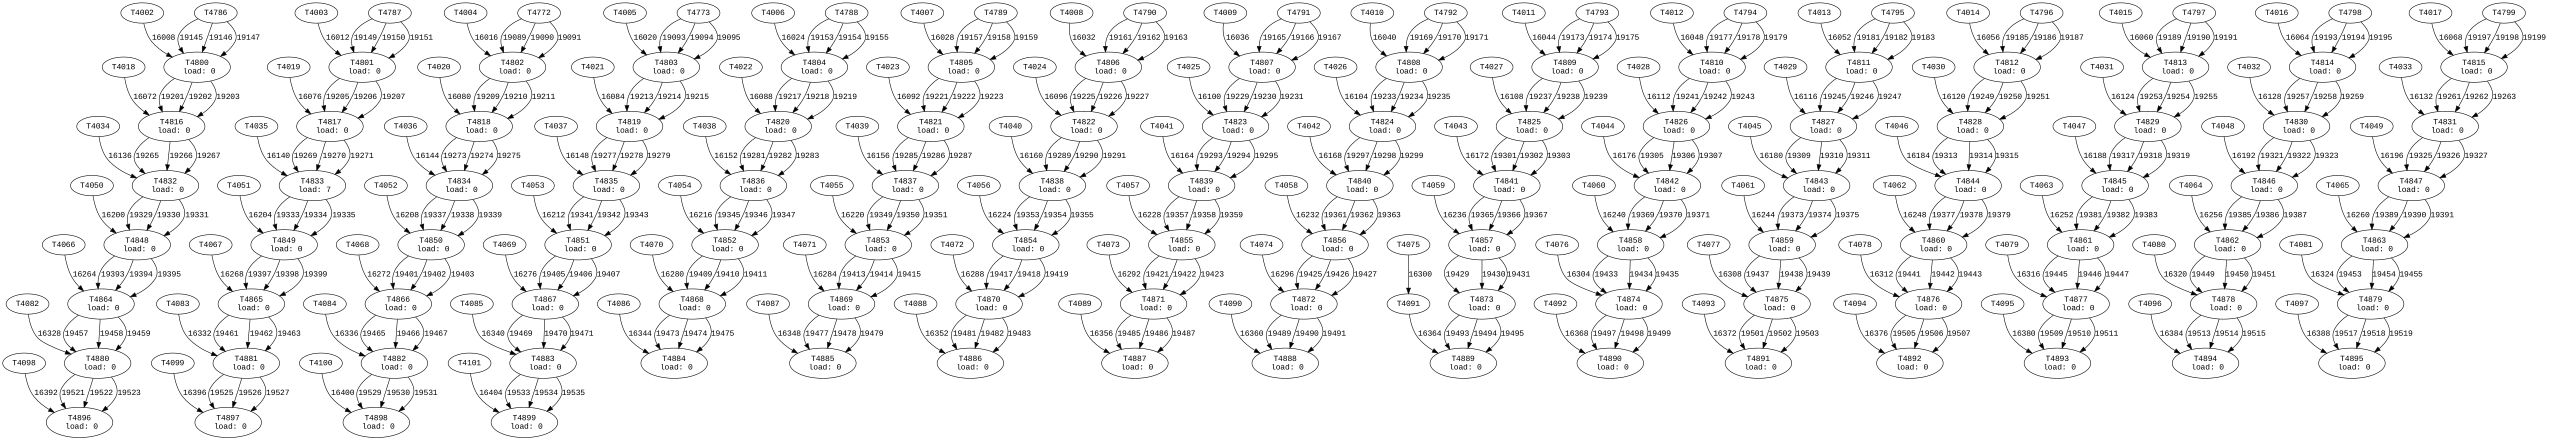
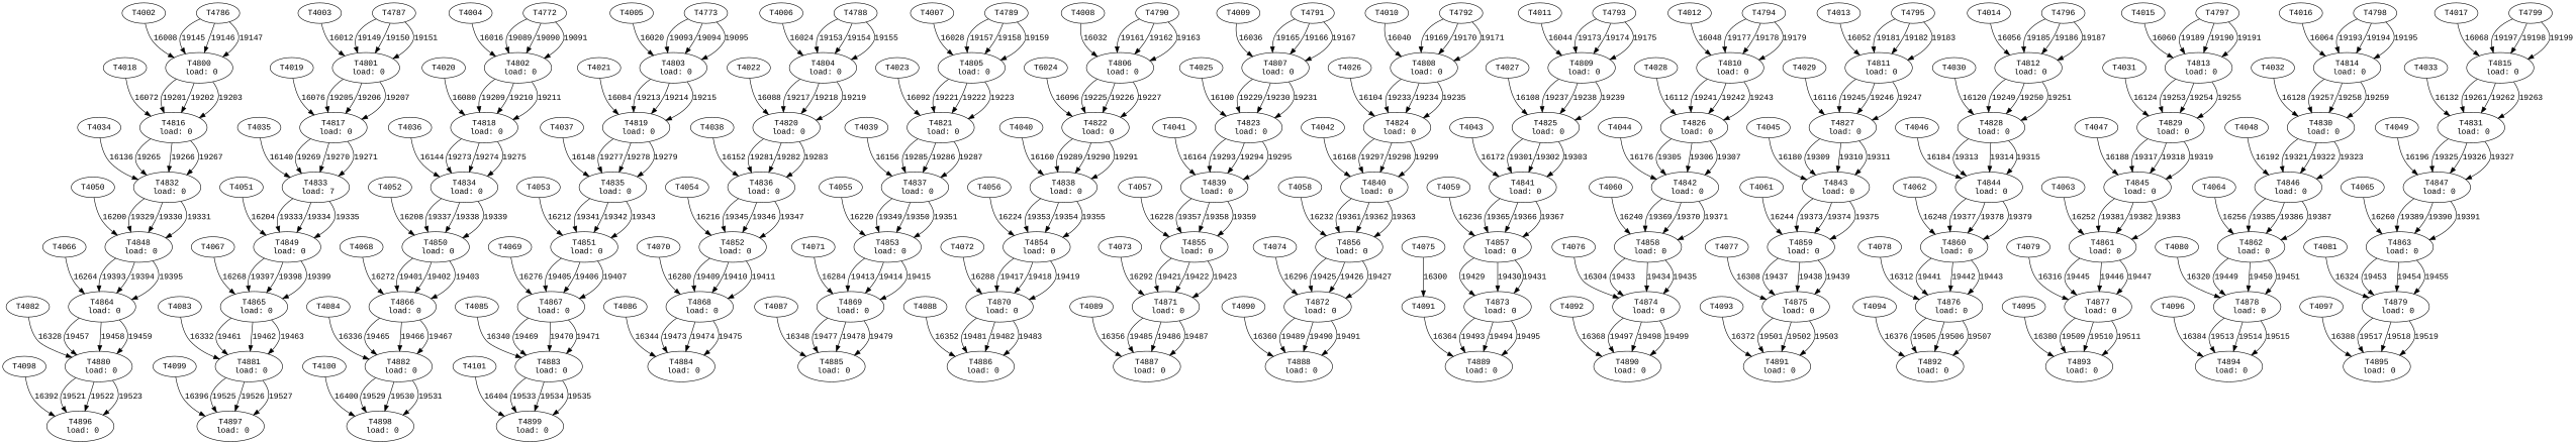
  digraph {
    fontname="Liberation Mono"
    node [fontname="Liberation Mono"]
    edge [fontname="Liberation Mono"]
    n1 [label="T4800\n load: 0"]
    n2 [label="T4816\n load: 0"]
    n3 [label="T4832\n load: 0"]
    T4002
    T4786
    n6 [label="T4801\n load: 0"]
    n7 [label="T4817\n load: 0"]
    n8 [label="T4833\n load: 7"]
    T4003
    T4787
    n11 [label="T4802\n load: 0"]
    n12 [label="T4818\n load: 0"]
    n13 [label="T4834\n load: 0"]
    T4004
    T4772
    n16 [label="T4803\n load: 0"]
    n17 [label="T4819\n load: 0"]
    n18 [label="T4835\n load: 0"]
    T4005
    T4773
    n21 [label="T4804\n load: 0"]
    n22 [label="T4820\n load: 0"]
    n23 [label="T4836\n load: 0"]
    T4006
    T4788
    n26 [label="T4805\n load: 0"]
    n27 [label="T4821\n load: 0"]
    n28 [label="T4837\n load: 0"]
    T4007
    T4789
    n31 [label="T4806\n load: 0"]
    n32 [label="T4822\n load: 0"]
    n33 [label="T4838\n load: 0"]
    T4008
    T4790
    n36 [label="T4807\n load: 0"]
    n37 [label="T4823\n load: 0"]
    n38 [label="T4839\n load: 0"]
    T4009
    T4791
    n41 [label="T4808\n load: 0"]
    n42 [label="T4824\n load: 0"]
    n43 [label="T4840\n load: 0"]
    T4010
    T4792
    n46 [label="T4809\n load: 0"]
    n47 [label="T4825\n load: 0"]
    n48 [label="T4841\n load: 0"]
    T4011
    T4793
    n51 [label="T4810\n load: 0"]
    n52 [label="T4826\n load: 0"]
    n53 [label="T4842\n load: 0"]
    T4012
    T4794
    n56 [label="T4811\n load: 0"]
    n57 [label="T4827\n load: 0"]
    n58 [label="T4843\n load: 0"]
    T4013
    T4795
    n61 [label="T4812\n load: 0"]
    n62 [label="T4828\n load: 0"]
    n63 [label="T4844\n load: 0"]
    T4014
    T4796
    n66 [label="T4813\n load: 0"]
    n67 [label="T4829\n load: 0"]
    n68 [label="T4845\n load: 0"]
    T4015
    T4797
    n71 [label="T4814\n load: 0"]
    n72 [label="T4830\n load: 0"]
    n73 [label="T4846\n load: 0"]
    T4016
    T4798
    n76 [label="T4815\n load: 0"]
    n77 [label="T4831\n load: 0"]
    n78 [label="T4847\n load: 0"]
    T4017
    T4799
    n81 [label="T4848\n load: 0"]
    T4018
    n83 [label="T4849\n load: 0"]
    T4019
    n85 [label="T4850\n load: 0"]
    T4020
    n87 [label="T4851\n load: 0"]
    T4021
    n89 [label="T4852\n load: 0"]
    T4022
    n91 [label="T4853\n load: 0"]
    T4023
    n93 [label="T4854\n load: 0"]
-   T4024
+   T4024 [label=T6024]
    n95 [label="T4855\n load: 0"]
    T4025
    n97 [label="T4856\n load: 0"]
    T4026
    n99 [label="T4857\n load: 0"]
    T4027
    n101 [label="T4858\n load: 0"]
    T4028
    n103 [label="T4859\n load: 0"]
    T4029
    n105 [label="T4860\n load: 0"]
    T4030
    n107 [label="T4861\n load: 0"]
    T4031
    n109 [label="T4862\n load: 0"]
    T4032
    n111 [label="T4863\n load: 0"]
    T4033
    n113 [label="T4864\n load: 0"]
    T4034
    n115 [label="T4865\n load: 0"]
    T4035
    n117 [label="T4866\n load: 0"]
    T4036
    n119 [label="T4867\n load: 0"]
    T4037
    n121 [label="T4868\n load: 0"]
    T4038
    n123 [label="T4869\n load: 0"]
    T4039
    n125 [label="T4870\n load: 0"]
    T4040
    n127 [label="T4871\n load: 0"]
    T4041
    n129 [label="T4872\n load: 0"]
    T4042
    n131 [label="T4873\n load: 0"]
    T4043
    n133 [label="T4874\n load: 0"]
    T4044
    n135 [label="T4875\n load: 0"]
    T4045
    n137 [label="T4876\n load: 0"]
    T4046
    n139 [label="T4877\n load: 0"]
    T4047
    n141 [label="T4878\n load: 0"]
    T4048
    n143 [label="T4879\n load: 0"]
    T4049
    n145 [label="T4880\n load: 0"]
    T4050
    n147 [label="T4881\n load: 0"]
    T4051
    n149 [label="T4882\n load: 0"]
    T4052
    n151 [label="T4883\n load: 0"]
    T4053
    n153 [label="T4884\n load: 0"]
    T4054
    n155 [label="T4885\n load: 0"]
    T4055
    n157 [label="T4886\n load: 0"]
    T4056
    n159 [label="T4887\n load: 0"]
    T4057
    n161 [label="T4888\n load: 0"]
    T4058
    n163 [label="T4889\n load: 0"]
    T4059
    n165 [label="T4890\n load: 0"]
    T4060
    n167 [label="T4891\n load: 0"]
    T4061
    n169 [label="T4892\n load: 0"]
    T4062
    n171 [label="T4893\n load: 0"]
    T4063
    n173 [label="T4894\n load: 0"]
    T4064
    n175 [label="T4895\n load: 0"]
    T4065
    n177 [label="T4896\n load: 0"]
    T4066
    n179 [label="T4897\n load: 0"]
    T4067
    n181 [label="T4898\n load: 0"]
    T4068
    n183 [label="T4899\n load: 0"]
    T4069
    T4070
    T4071
    T4072
    T4073
    T4074
    T4075
    T4091
    T4076
    T4077
    T4078
    T4079
    T4080
    T4081
    T4082
    T4083
    T4084
    T4085
    T4086
    T4087
    T4088
    T4089
    T4090
    T4092
    T4093
    T4094
    T4095
    T4096
    T4097
    T4098
    T4099
    T4100
    T4101
    n1 -> n2 [label=19201]
    n1 -> n2 [label=19202]
    n1 -> n2 [label=19203]
    n2 -> n3 [label=19265]
    n2 -> n3 [label=19266]
    n2 -> n3 [label=19267]
    n3 -> n81 [label=19329]
    n3 -> n81 [label=19330]
    n3 -> n81 [label=19331]
    T4002 -> n1 [label=16008]
    T4786 -> n1 [label=19145]
    T4786 -> n1 [label=19146]
    T4786 -> n1 [label=19147]
    n6 -> n7 [label=19205]
    n6 -> n7 [label=19206]
    n6 -> n7 [label=19207]
    n7 -> n8 [label=19269]
    n7 -> n8 [label=19270]
    n7 -> n8 [label=19271]
    n8 -> n83 [label=19333]
    n8 -> n83 [label=19334]
    n8 -> n83 [label=19335]
    T4003 -> n6 [label=16012]
    T4787 -> n6 [label=19149]
    T4787 -> n6 [label=19150]
    T4787 -> n6 [label=19151]
    n11 -> n12 [label=19209]
    n11 -> n12 [label=19210]
    n11 -> n12 [label=19211]
    n12 -> n13 [label=19273]
    n12 -> n13 [label=19274]
    n12 -> n13 [label=19275]
    n13 -> n85 [label=19337]
    n13 -> n85 [label=19338]
    n13 -> n85 [label=19339]
    T4004 -> n11 [label=16016]
    T4772 -> n11 [label=19089]
    T4772 -> n11 [label=19090]
    T4772 -> n11 [label=19091]
    n16 -> n17 [label=19213]
    n16 -> n17 [label=19214]
    n16 -> n17 [label=19215]
    n17 -> n18 [label=19277]
    n17 -> n18 [label=19278]
    n17 -> n18 [label=19279]
    n18 -> n87 [label=19341]
    n18 -> n87 [label=19342]
    n18 -> n87 [label=19343]
    T4005 -> n16 [label=16020]
    T4773 -> n16 [label=19093]
    T4773 -> n16 [label=19094]
    T4773 -> n16 [label=19095]
    n21 -> n22 [label=19217]
    n21 -> n22 [label=19218]
    n21 -> n22 [label=19219]
    n22 -> n23 [label=19281]
    n22 -> n23 [label=19282]
    n22 -> n23 [label=19283]
    n23 -> n89 [label=19345]
    n23 -> n89 [label=19346]
    n23 -> n89 [label=19347]
    T4006 -> n21 [label=16024]
    T4788 -> n21 [label=19153]
    T4788 -> n21 [label=19154]
    T4788 -> n21 [label=19155]
    n26 -> n27 [label=19221]
    n26 -> n27 [label=19222]
    n26 -> n27 [label=19223]
    n27 -> n28 [label=19285]
    n27 -> n28 [label=19286]
    n27 -> n28 [label=19287]
    n28 -> n91 [label=19349]
    n28 -> n91 [label=19350]
    n28 -> n91 [label=19351]
    T4007 -> n26 [label=16028]
    T4789 -> n26 [label=19157]
    T4789 -> n26 [label=19158]
    T4789 -> n26 [label=19159]
    n31 -> n32 [label=19225]
    n31 -> n32 [label=19226]
    n31 -> n32 [label=19227]
    n32 -> n33 [label=19289]
    n32 -> n33 [label=19290]
    n32 -> n33 [label=19291]
    n33 -> n93 [label=19353]
    n33 -> n93 [label=19354]
    n33 -> n93 [label=19355]
    T4008 -> n31 [label=16032]
    T4790 -> n31 [label=19161]
    T4790 -> n31 [label=19162]
    T4790 -> n31 [label=19163]
    n36 -> n37 [label=19229]
    n36 -> n37 [label=19230]
    n36 -> n37 [label=19231]
    n37 -> n38 [label=19293]
    n37 -> n38 [label=19294]
    n37 -> n38 [label=19295]
    n38 -> n95 [label=19357]
    n38 -> n95 [label=19358]
    n38 -> n95 [label=19359]
    T4009 -> n36 [label=16036]
    T4791 -> n36 [label=19165]
    T4791 -> n36 [label=19166]
    T4791 -> n36 [label=19167]
    n41 -> n42 [label=19233]
    n41 -> n42 [label=19234]
    n41 -> n42 [label=19235]
    n42 -> n43 [label=19297]
    n42 -> n43 [label=19298]
    n42 -> n43 [label=19299]
    n43 -> n97 [label=19361]
    n43 -> n97 [label=19362]
    n43 -> n97 [label=19363]
    T4010 -> n41 [label=16040]
    T4792 -> n41 [label=19169]
    T4792 -> n41 [label=19170]
    T4792 -> n41 [label=19171]
    n46 -> n47 [label=19237]
    n46 -> n47 [label=19238]
    n46 -> n47 [label=19239]
    n47 -> n48 [label=19301]
    n47 -> n48 [label=19302]
    n47 -> n48 [label=19303]
    n48 -> n99 [label=19365]
    n48 -> n99 [label=19366]
    n48 -> n99 [label=19367]
    T4011 -> n46 [label=16044]
    T4793 -> n46 [label=19173]
    T4793 -> n46 [label=19174]
    T4793 -> n46 [label=19175]
    n51 -> n52 [label=19241]
    n51 -> n52 [label=19242]
    n51 -> n52 [label=19243]
    n52 -> n53 [label=19305]
    n52 -> n53 [label=19306]
    n52 -> n53 [label=19307]
    n53 -> n101 [label=19369]
    n53 -> n101 [label=19370]
    n53 -> n101 [label=19371]
    T4012 -> n51 [label=16048]
    T4794 -> n51 [label=19177]
    T4794 -> n51 [label=19178]
    T4794 -> n51 [label=19179]
    n56 -> n57 [label=19245]
    n56 -> n57 [label=19246]
    n56 -> n57 [label=19247]
    n57 -> n58 [label=19309]
    n57 -> n58 [label=19310]
    n57 -> n58 [label=19311]
    n58 -> n103 [label=19373]
    n58 -> n103 [label=19374]
    n58 -> n103 [label=19375]
    T4013 -> n56 [label=16052]
    T4795 -> n56 [label=19181]
    T4795 -> n56 [label=19182]
    T4795 -> n56 [label=19183]
    n61 -> n62 [label=19249]
    n61 -> n62 [label=19250]
    n61 -> n62 [label=19251]
    n62 -> n63 [label=19313]
    n62 -> n63 [label=19314]
    n62 -> n63 [label=19315]
    n63 -> n105 [label=19377]
    n63 -> n105 [label=19378]
    n63 -> n105 [label=19379]
    T4014 -> n61 [label=16056]
    T4796 -> n61 [label=19185]
    T4796 -> n61 [label=19186]
    T4796 -> n61 [label=19187]
    n66 -> n67 [label=19253]
    n66 -> n67 [label=19254]
    n66 -> n67 [label=19255]
    n67 -> n68 [label=19317]
    n67 -> n68 [label=19318]
    n67 -> n68 [label=19319]
    n68 -> n107 [label=19381]
    n68 -> n107 [label=19382]
    n68 -> n107 [label=19383]
    T4015 -> n66 [label=16060]
    T4797 -> n66 [label=19189]
    T4797 -> n66 [label=19190]
    T4797 -> n66 [label=19191]
    n71 -> n72 [label=19257]
    n71 -> n72 [label=19258]
    n71 -> n72 [label=19259]
    n72 -> n73 [label=19321]
    n72 -> n73 [label=19322]
    n72 -> n73 [label=19323]
    n73 -> n109 [label=19385]
    n73 -> n109 [label=19386]
    n73 -> n109 [label=19387]
    T4016 -> n71 [label=16064]
    T4798 -> n71 [label=19193]
    T4798 -> n71 [label=19194]
    T4798 -> n71 [label=19195]
    n76 -> n77 [label=19261]
    n76 -> n77 [label=19262]
    n76 -> n77 [label=19263]
    n77 -> n78 [label=19325]
    n77 -> n78 [label=19326]
    n77 -> n78 [label=19327]
    n78 -> n111 [label=19389]
    n78 -> n111 [label=19390]
    n78 -> n111 [label=19391]
    T4017 -> n76 [label=16068]
    T4799 -> n76 [label=19197]
    T4799 -> n76 [label=19198]
    T4799 -> n76 [label=19199]
    n81 -> n113 [label=19393]
    n81 -> n113 [label=19394]
    n81 -> n113 [label=19395]
    T4018 -> n2 [label=16072]
    n83 -> n115 [label=19397]
    n83 -> n115 [label=19398]
    n83 -> n115 [label=19399]
    T4019 -> n7 [label=16076]
    n85 -> n117 [label=19401]
    n85 -> n117 [label=19402]
    n85 -> n117 [label=19403]
    T4020 -> n12 [label=16080]
    n87 -> n119 [label=19405]
    n87 -> n119 [label=19406]
    n87 -> n119 [label=19407]
    T4021 -> n17 [label=16084]
    n89 -> n121 [label=19409]
    n89 -> n121 [label=19410]
    n89 -> n121 [label=19411]
    T4022 -> n22 [label=16088]
    n91 -> n123 [label=19413]
    n91 -> n123 [label=19414]
    n91 -> n123 [label=19415]
    T4023 -> n27 [label=16092]
    n93 -> n125 [label=19417]
    n93 -> n125 [label=19418]
    n93 -> n125 [label=19419]
    T4024 -> n32 [label=16096]
    n95 -> n127 [label=19421]
    n95 -> n127 [label=19422]
    n95 -> n127 [label=19423]
    T4025 -> n37 [label=16100]
    n97 -> n129 [label=19425]
    n97 -> n129 [label=19426]
    n97 -> n129 [label=19427]
    T4026 -> n42 [label=16104]
    n99 -> n131 [label=19429]
    n99 -> n131 [label=19430]
    n99 -> n131 [label=19431]
    T4027 -> n47 [label=16108]
    n101 -> n133 [label=19433]
    n101 -> n133 [label=19434]
    n101 -> n133 [label=19435]
    T4028 -> n52 [label=16112]
    n103 -> n135 [label=19437]
    n103 -> n135 [label=19438]
    n103 -> n135 [label=19439]
    T4029 -> n57 [label=16116]
    n105 -> n137 [label=19441]
    n105 -> n137 [label=19442]
    n105 -> n137 [label=19443]
    T4030 -> n62 [label=16120]
    n107 -> n139 [label=19445]
    n107 -> n139 [label=19446]
    n107 -> n139 [label=19447]
    T4031 -> n67 [label=16124]
    n109 -> n141 [label=19449]
    n109 -> n141 [label=19450]
    n109 -> n141 [label=19451]
    T4032 -> n72 [label=16128]
    n111 -> n143 [label=19453]
    n111 -> n143 [label=19454]
    n111 -> n143 [label=19455]
    T4033 -> n77 [label=16132]
    n113 -> n145 [label=19457]
    n113 -> n145 [label=19458]
    n113 -> n145 [label=19459]
    T4034 -> n3 [label=16136]
    n115 -> n147 [label=19461]
    n115 -> n147 [label=19462]
    n115 -> n147 [label=19463]
    T4035 -> n8 [label=16140]
    n117 -> n149 [label=19465]
    n117 -> n149 [label=19466]
    n117 -> n149 [label=19467]
    T4036 -> n13 [label=16144]
    n119 -> n151 [label=19469]
    n119 -> n151 [label=19470]
    n119 -> n151 [label=19471]
    T4037 -> n18 [label=16148]
    n121 -> n153 [label=19473]
    n121 -> n153 [label=19474]
    n121 -> n153 [label=19475]
    T4038 -> n23 [label=16152]
    n123 -> n155 [label=19477]
    n123 -> n155 [label=19478]
    n123 -> n155 [label=19479]
    T4039 -> n28 [label=16156]
    n125 -> n157 [label=19481]
    n125 -> n157 [label=19482]
    n125 -> n157 [label=19483]
    T4040 -> n33 [label=16160]
    n127 -> n159 [label=19485]
    n127 -> n159 [label=19486]
    n127 -> n159 [label=19487]
    T4041 -> n38 [label=16164]
    n129 -> n161 [label=19489]
    n129 -> n161 [label=19490]
    n129 -> n161 [label=19491]
    T4042 -> n43 [label=16168]
    n131 -> n163 [label=19493]
    n131 -> n163 [label=19494]
    n131 -> n163 [label=19495]
    T4043 -> n48 [label=16172]
    n133 -> n165 [label=19497]
    n133 -> n165 [label=19498]
    n133 -> n165 [label=19499]
    T4044 -> n53 [label=16176]
    n135 -> n167 [label=19501]
    n135 -> n167 [label=19502]
    n135 -> n167 [label=19503]
    T4045 -> n58 [label=16180]
    n137 -> n169 [label=19505]
    n137 -> n169 [label=19506]
    n137 -> n169 [label=19507]
    T4046 -> n63 [label=16184]
    n139 -> n171 [label=19509]
    n139 -> n171 [label=19510]
    n139 -> n171 [label=19511]
    T4047 -> n68 [label=16188]
    n141 -> n173 [label=19513]
    n141 -> n173 [label=19514]
    n141 -> n173 [label=19515]
    T4048 -> n73 [label=16192]
    n143 -> n175 [label=19517]
    n143 -> n175 [label=19518]
    n143 -> n175 [label=19519]
    T4049 -> n78 [label=16196]
    n145 -> n177 [label=19521]
    n145 -> n177 [label=19522]
    n145 -> n177 [label=19523]
    T4050 -> n81 [label=16200]
    n147 -> n179 [label=19525]
    n147 -> n179 [label=19526]
    n147 -> n179 [label=19527]
    T4051 -> n83 [label=16204]
    n149 -> n181 [label=19529]
    n149 -> n181 [label=19530]
    n149 -> n181 [label=19531]
    T4052 -> n85 [label=16208]
    n151 -> n183 [label=19533]
    n151 -> n183 [label=19534]
    n151 -> n183 [label=19535]
    T4053 -> n87 [label=16212]
    T4054 -> n89 [label=16216]
    T4055 -> n91 [label=16220]
    T4056 -> n93 [label=16224]
    T4057 -> n95 [label=16228]
    T4058 -> n97 [label=16232]
    T4059 -> n99 [label=16236]
    T4060 -> n101 [label=16240]
    T4061 -> n103 [label=16244]
    T4062 -> n105 [label=16248]
    T4063 -> n107 [label=16252]
    T4064 -> n109 [label=16256]
    T4065 -> n111 [label=16260]
    T4066 -> n113 [label=16264]
    T4067 -> n115 [label=16268]
    T4068 -> n117 [label=16272]
    T4069 -> n119 [label=16276]
    T4070 -> n121 [label=16280]
    T4071 -> n123 [label=16284]
    T4072 -> n125 [label=16288]
    T4073 -> n127 [label=16292]
    T4074 -> n129 [label=16296]
    T4075 -> T4091 [label=16300]
    T4091 -> n163 [label=16364]
    T4076 -> n133 [label=16304]
    T4077 -> n135 [label=16308]
    T4078 -> n137 [label=16312]
    T4079 -> n139 [label=16316]
    T4080 -> n141 [label=16320]
    T4081 -> n143 [label=16324]
    T4082 -> n145 [label=16328]
    T4083 -> n147 [label=16332]
    T4084 -> n149 [label=16336]
    T4085 -> n151 [label=16340]
    T4086 -> n153 [label=16344]
    T4087 -> n155 [label=16348]
    T4088 -> n157 [label=16352]
    T4089 -> n159 [label=16356]
    T4090 -> n161 [label=16360]
    T4092 -> n165 [label=16368]
    T4093 -> n167 [label=16372]
    T4094 -> n169 [label=16376]
    T4095 -> n171 [label=16380]
    T4096 -> n173 [label=16384]
    T4097 -> n175 [label=16388]
    T4098 -> n177 [label=16392]
    T4099 -> n179 [label=16396]
    T4100 -> n181 [label=16400]
    T4101 -> n183 [label=16404]
  }
